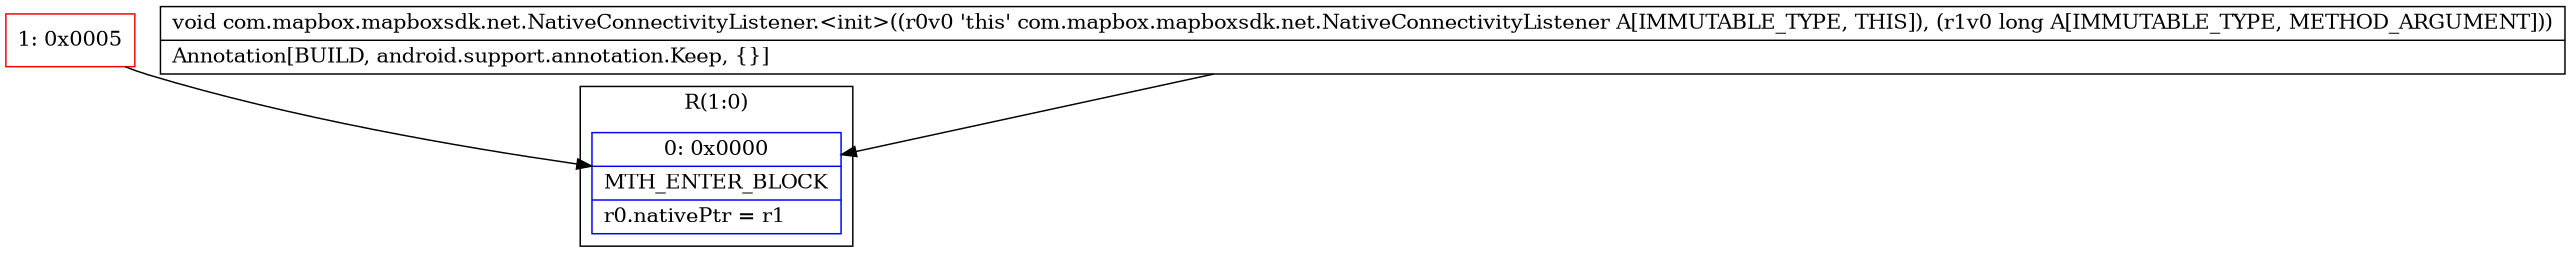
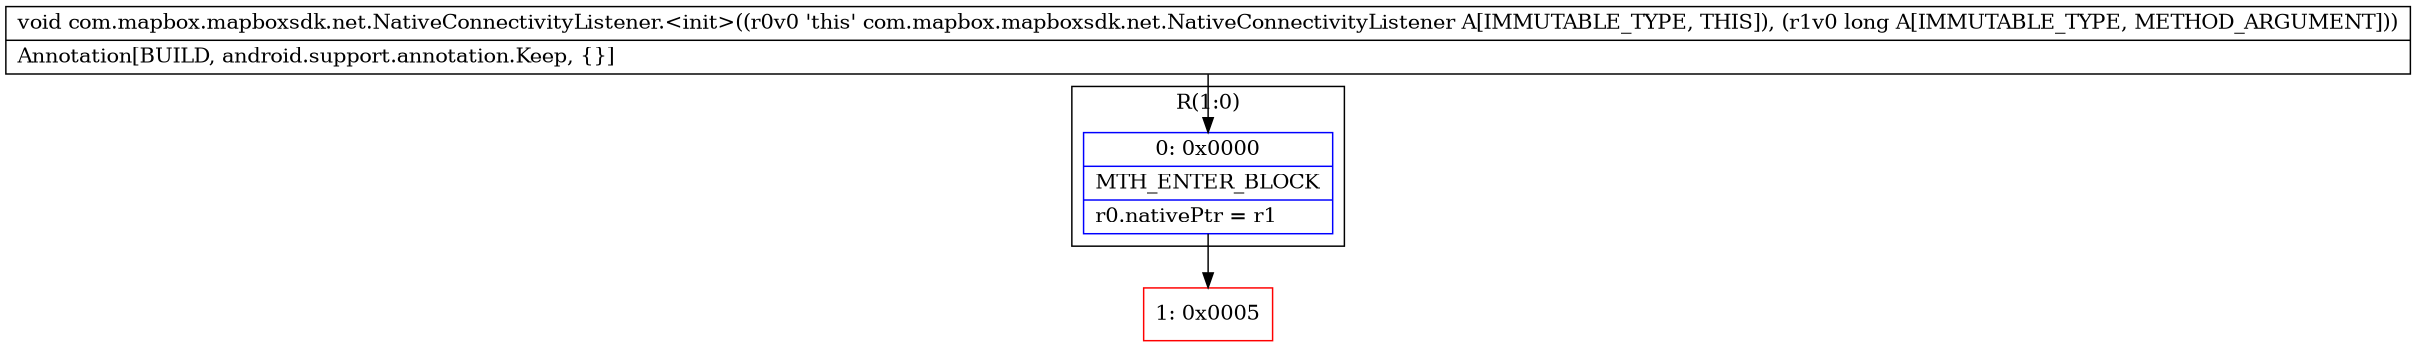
  digraph {
    node [shape=record]
    n1 [color=blue label="{0\:\ 0x0000|MTH_ENTER_BLOCK\l|r0.nativePtr = r1\l}"]
    n2 [color=red label="{1\:\ 0x0005}"]
    n3 [label="{void com.mapbox.mapboxsdk.net.NativeConnectivityListener.\<init\>((r0v0 'this' com.mapbox.mapboxsdk.net.NativeConnectivityListener A[IMMUTABLE_TYPE, THIS]), (r1v0 long A[IMMUTABLE_TYPE, METHOD_ARGUMENT]))  | Annotation[BUILD, android.support.annotation.Keep, \{\}]\l}"]
    subgraph cluster_1 {
      label="R(1:0)"
      n1
    }
-   n2 -> n1
+   n1 -> n2
    n3 -> n1
  }
